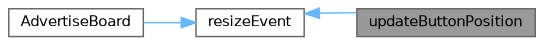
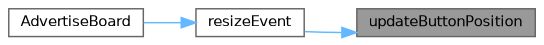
  digraph {
    rankdir=RL
    node [color=grey40 fillcolor=white fontname=Helvetica fontsize=10 shape=box style=filled]
    edge [color=steelblue1 dir=back fontname=Helvetica fontsize=10 labelfontname=Helvetica labelfontsize=10 style=solid]
    n1 [color=gray40 fillcolor=grey60 fontcolor=black height=0.2 label=updateButtonPosition width=0.4]
    n2 [height=0.2 label=resizeEvent width=0.4]
    n3 [height=0.2 label=AdvertiseBoard width=0.4]
-   n2 -> n1
+   n1 -> n2
    n2 -> n3
  }
